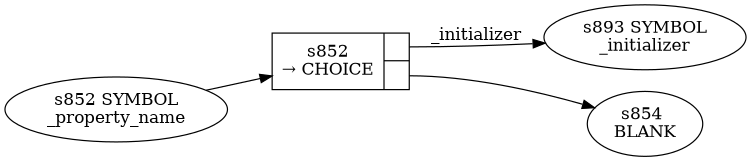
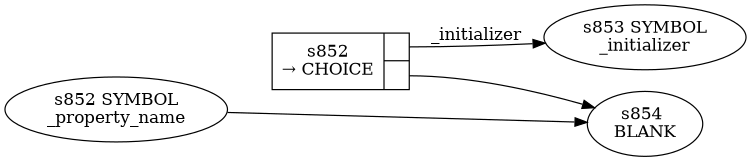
  digraph {
    rankdir=LR
    n1 [label="s852 SYMBOL\n_property_name"]
    n2 [fixedsize=false label="{s852\n&rarr; CHOICE|{<p0>|<p1>}}" peripheries=1 shape=record]
-   n3 [label="s893 SYMBOL\n_initializer"]
+   n3 [label="s853 SYMBOL\n_initializer"]
    n4 [label="s854 \nBLANK"]
-   n1 -> n2
+   n1 -> n4
    n2 -> n3 [label=_initializer tailport=p0]
    n2 -> n4 [tailport=p1]
  }
